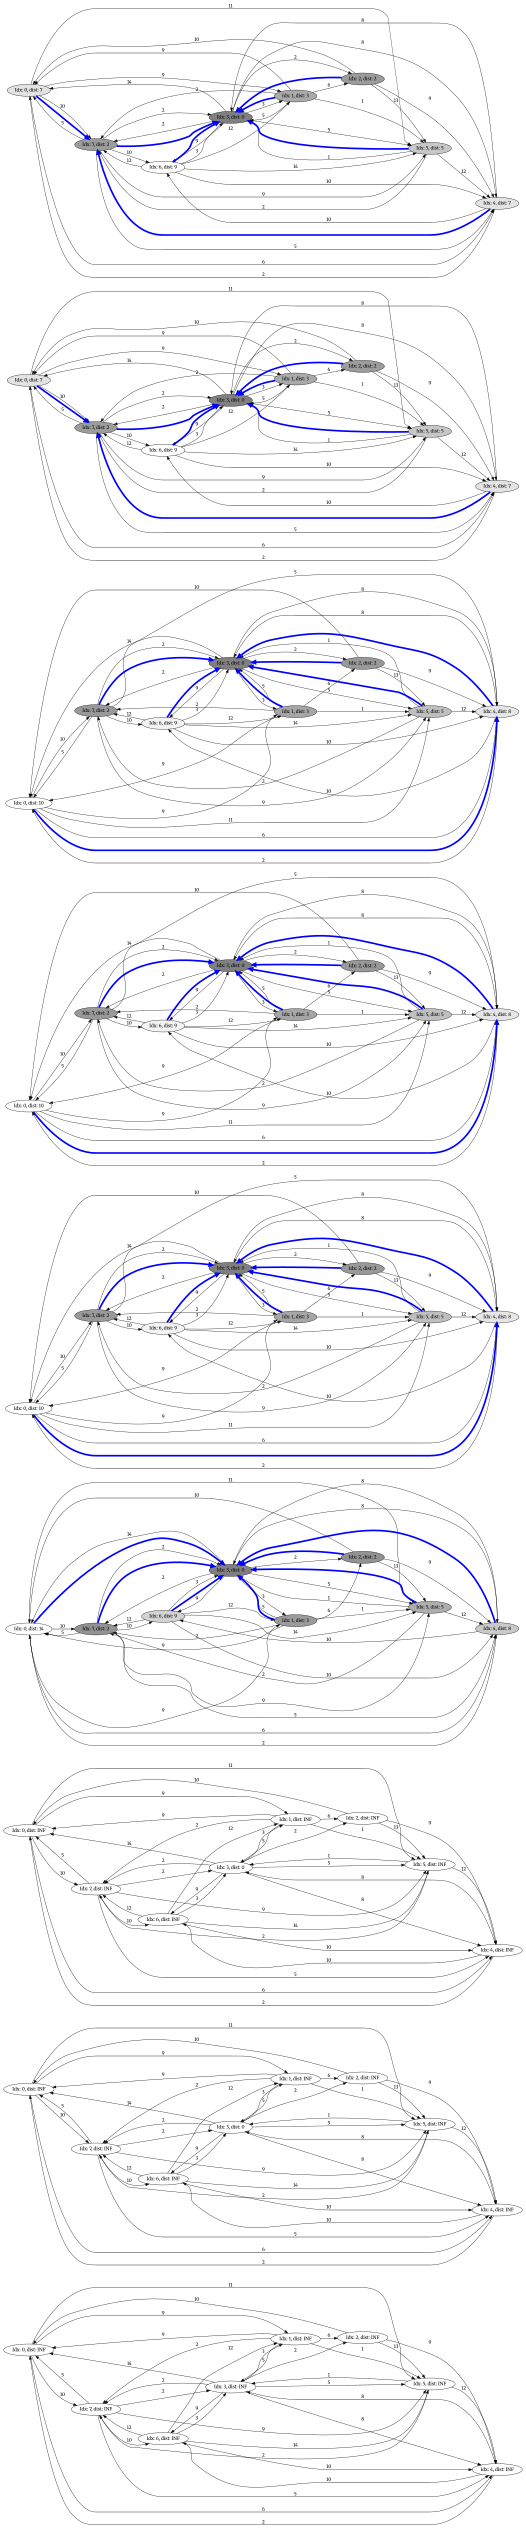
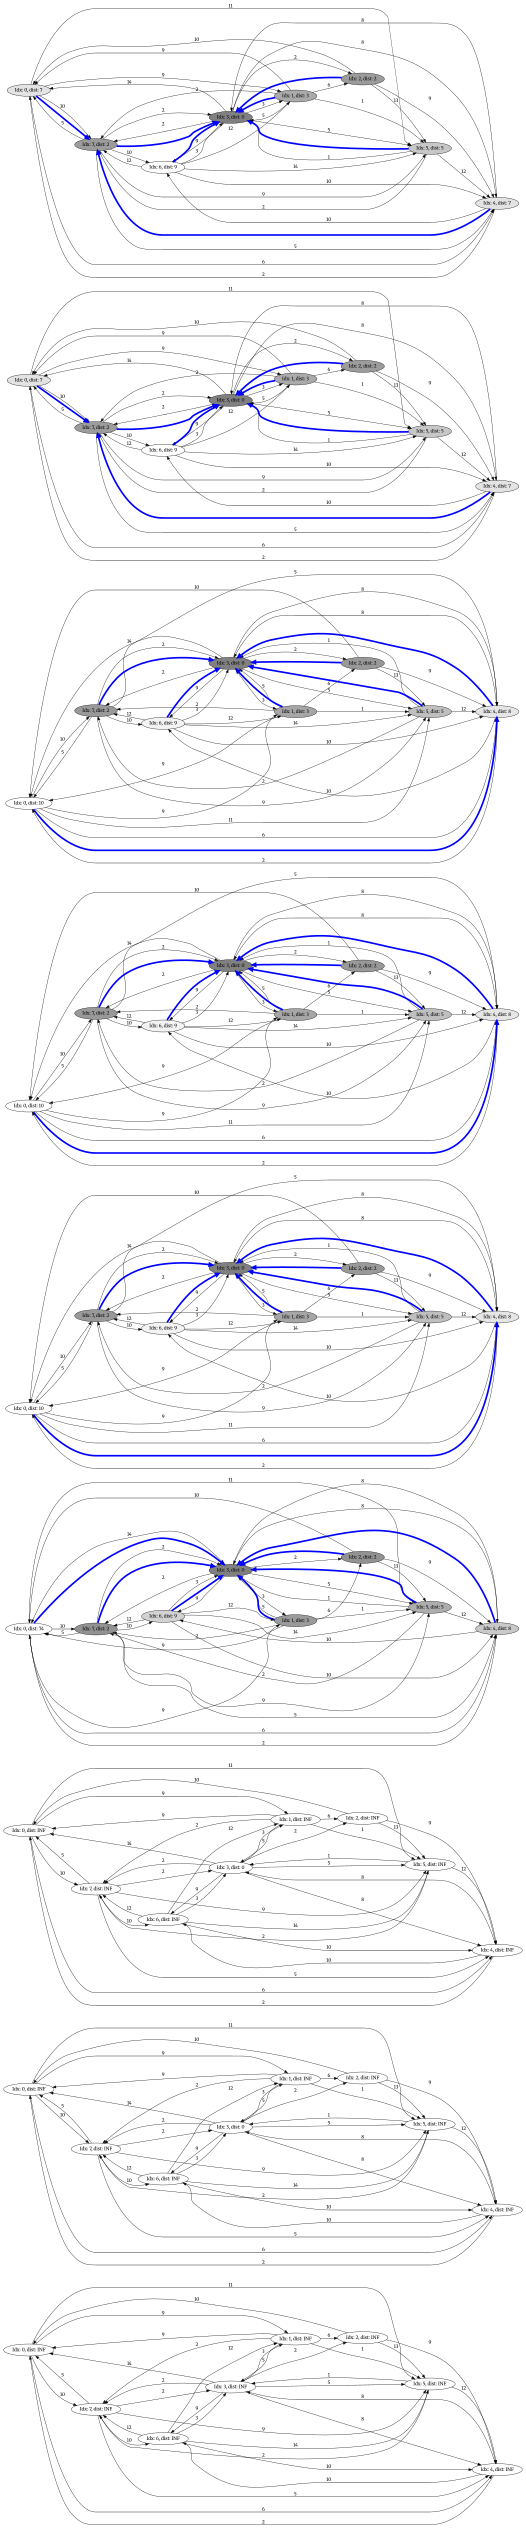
  digraph {
    rankdir=LR
    fontname=Merriweather
    node [fillcolor="0.0 0.0 inf" shape=oval style=filled fontname=Merriweather]
    edge [fontname=Merriweather]
    n1 [label="Idx: 0, dist: INF"]
    n2 [label="Idx: 7, dist: INF"]
    n3 [label="Idx: 5, dist: INF"]
    n4 [label="Idx: 4, dist: INF"]
    n5 [label="Idx: 1, dist: INF"]
    n6 [label="Idx: 3, dist: INF"]
    n7 [label="Idx: 6, dist: INF"]
    n8 [label="Idx: 2, dist: INF"]
    n9 [label="Idx: 0, dist: INF"]
    n10 [label="Idx: 7, dist: INF"]
    n11 [label="Idx: 5, dist: INF"]
    n12 [label="Idx: 4, dist: INF"]
    n13 [label="Idx: 1, dist: INF"]
    n14 [fillcolor="0.0 0.0 -nan" label="Idx: 3, dist: 0"]
    n15 [label="Idx: 6, dist: INF"]
    n16 [label="Idx: 2, dist: INF"]
    n17 [label="Idx: 0, dist: INF"]
    n18 [label="Idx: 7, dist: INF"]
    n19 [label="Idx: 5, dist: INF"]
    n20 [label="Idx: 4, dist: INF"]
    n21 [label="Idx: 1, dist: INF"]
    n22 [fillcolor="0.0 0.0 -nan" label="Idx: 3, dist: 0"]
    n23 [label="Idx: 6, dist: INF"]
    n24 [label="Idx: 2, dist: INF"]
-   n25 [fillcolor="0.0 0.0 1" label="Idx: 0, dist: 14"]
+   n25 [fillcolor="0.0 0.0 1" label="Idx: 0, dist: 74"]
    n26 [fillcolor="0.0 0.0 0.571429" label="Idx: 7, dist: 2"]
    n27 [fillcolor="0.0 0.0 0.678571" label="Idx: 5, dist: 5"]
    n28 [fillcolor="0.0 0.0 0.785714" label="Idx: 4, dist: 8"]
    n29 [fillcolor="0.0 0.0 0.607143" label="Idx: 1, dist: 3"]
    n30 [fillcolor="0.0 0.0 0.5" label="Idx: 3, dist: 0"]
    n31 [fillcolor="0.0 0.0 0.821429" label="Idx: 6, dist: 9"]
    n32 [fillcolor="0.0 0.0 0.571429" label="Idx: 2, dist: 2"]
    n33 [fillcolor="0.0 0.0 1" label="Idx: 0, dist: 10"]
    n34 [fillcolor="0.0 0.0 0.6" label="Idx: 7, dist: 2"]
    n35 [fillcolor="0.0 0.0 0.75" label="Idx: 5, dist: 5"]
    n36 [fillcolor="0.0 0.0 0.9" label="Idx: 4, dist: 8"]
    n37 [fillcolor="0.0 0.0 0.65" label="Idx: 1, dist: 3"]
    n38 [fillcolor="0.0 0.0 0.5" label="Idx: 3, dist: 0"]
    n39 [fillcolor="0.0 0.0 0.95" label="Idx: 6, dist: 9"]
    n40 [fillcolor="0.0 0.0 0.6" label="Idx: 2, dist: 2"]
    n41 [fillcolor="0.0 0.0 1" label="Idx: 0, dist: 10"]
    n42 [fillcolor="0.0 0.0 0.6" label="Idx: 7, dist: 2"]
    n43 [fillcolor="0.0 0.0 0.75" label="Idx: 5, dist: 5"]
    n44 [fillcolor="0.0 0.0 0.9" label="Idx: 4, dist: 8"]
    n45 [fillcolor="0.0 0.0 0.65" label="Idx: 1, dist: 3"]
    n46 [fillcolor="0.0 0.0 0.5" label="Idx: 3, dist: 0"]
    n47 [fillcolor="0.0 0.0 0.95" label="Idx: 6, dist: 9"]
    n48 [fillcolor="0.0 0.0 0.6" label="Idx: 2, dist: 2"]
    n49 [fillcolor="0.0 0.0 1" label="Idx: 0, dist: 10"]
    n50 [fillcolor="0.0 0.0 0.6" label="Idx: 7, dist: 2"]
    n51 [fillcolor="0.0 0.0 0.75" label="Idx: 5, dist: 5"]
    n52 [fillcolor="0.0 0.0 0.9" label="Idx: 4, dist: 8"]
    n53 [fillcolor="0.0 0.0 0.65" label="Idx: 1, dist: 3"]
    n54 [fillcolor="0.0 0.0 0.5" label="Idx: 3, dist: 0"]
    n55 [fillcolor="0.0 0.0 0.95" label="Idx: 6, dist: 9"]
    n56 [fillcolor="0.0 0.0 0.6" label="Idx: 2, dist: 2"]
    n57 [fillcolor="0.0 0.0 0.888889" label="Idx: 0, dist: 7"]
    n58 [fillcolor="0.0 0.0 0.611111" label="Idx: 7, dist: 2"]
    n59 [fillcolor="0.0 0.0 0.777778" label="Idx: 5, dist: 5"]
    n60 [fillcolor="0.0 0.0 0.888889" label="Idx: 4, dist: 7"]
    n61 [fillcolor="0.0 0.0 0.666667" label="Idx: 1, dist: 3"]
    n62 [fillcolor="0.0 0.0 0.5" label="Idx: 3, dist: 0"]
    n63 [fillcolor="0.0 0.0 1" label="Idx: 6, dist: 9"]
    n64 [fillcolor="0.0 0.0 0.611111" label="Idx: 2, dist: 2"]
    n65 [fillcolor="0.0 0.0 0.888889" label="Idx: 0, dist: 7"]
    n66 [fillcolor="0.0 0.0 0.611111" label="Idx: 7, dist: 2"]
    n67 [fillcolor="0.0 0.0 0.777778" label="Idx: 5, dist: 5"]
    n68 [fillcolor="0.0 0.0 0.888889" label="Idx: 4, dist: 7"]
    n69 [fillcolor="0.0 0.0 0.666667" label="Idx: 1, dist: 3"]
    n70 [fillcolor="0.0 0.0 0.5" label="Idx: 3, dist: 0"]
    n71 [fillcolor="0.0 0.0 1" label="Idx: 6, dist: 9"]
    n72 [fillcolor="0.0 0.0 0.611111" label="Idx: 2, dist: 2"]
    n1 -> n2 [label=10]
    n1 -> n3 [label=11]
    n1 -> n4 [label=6]
    n1 -> n5 [label=9]
    n2 -> n1 [label=5]
    n2 -> n3 [label=9]
    n2 -> n4 [label=5]
    n2 -> n6 [label=2]
    n2 -> n7 [label=10]
    n3 -> n2 [label=2]
    n3 -> n4 [label=12]
    n3 -> n6 [label=1]
    n4 -> n1 [label=2]
    n4 -> n6 [label=8]
    n4 -> n7 [label=10]
    n5 -> n1 [label=9]
    n5 -> n2 [label=2]
    n5 -> n3 [label=1]
    n5 -> n6 [label=5]
    n5 -> n8 [label=6]
    n6 -> n1 [label=14]
    n6 -> n2 [label=2]
    n6 -> n3 [label=5]
    n6 -> n4 [label=8]
    n6 -> n5 [label=3]
    n6 -> n7 [label=9]
    n6 -> n8 [label=2]
    n7 -> n2 [label=12]
    n7 -> n3 [label=14]
    n7 -> n4 [label=10]
    n7 -> n5 [label=12]
    n7 -> n6 [label=3]
    n8 -> n1 [label=10]
    n8 -> n3 [label=13]
    n8 -> n4 [label=9]
    n9 -> n10 [label=10]
    n9 -> n11 [label=11]
    n9 -> n12 [label=6]
    n9 -> n13 [label=9]
    n10 -> n9 [label=5]
    n10 -> n11 [label=9]
    n10 -> n12 [label=5]
    n10 -> n14 [label=2]
    n10 -> n15 [label=10]
    n11 -> n10 [label=2]
    n11 -> n12 [label=12]
    n11 -> n14 [label=1]
    n12 -> n9 [label=2]
    n12 -> n14 [label=8]
    n12 -> n15 [label=10]
    n13 -> n9 [label=9]
    n13 -> n10 [label=2]
    n13 -> n11 [label=1]
    n13 -> n14 [label=5]
    n13 -> n16 [label=6]
    n14 -> n9 [label=14]
    n14 -> n10 [label=2]
    n14 -> n11 [label=5]
    n14 -> n12 [label=8]
    n14 -> n13 [label=3]
    n14 -> n15 [label=9]
    n14 -> n16 [label=2]
    n15 -> n10 [label=12]
    n15 -> n11 [label=14]
    n15 -> n12 [label=10]
    n15 -> n13 [label=12]
    n15 -> n14 [label=3]
    n16 -> n9 [label=10]
    n16 -> n11 [label=13]
    n16 -> n12 [label=9]
    n17 -> n18 [label=10]
    n17 -> n19 [label=11]
    n17 -> n20 [label=6]
    n17 -> n21 [label=9]
    n18 -> n17 [label=5]
    n18 -> n19 [label=9]
    n18 -> n20 [label=5]
    n18 -> n22 [label=2]
    n18 -> n23 [label=10]
    n19 -> n18 [label=2]
    n19 -> n20 [label=12]
    n19 -> n22 [label=1]
    n20 -> n17 [label=2]
    n20 -> n22 [label=8]
    n20 -> n23 [label=10]
    n21 -> n17 [label=9]
    n21 -> n18 [label=2]
    n21 -> n19 [label=1]
    n21 -> n22 [label=5]
    n21 -> n24 [label=6]
    n22 -> n17 [label=14]
    n22 -> n18 [label=2]
    n22 -> n19 [label=5]
    n22 -> n20 [label=8]
    n22 -> n21 [label=3]
    n22 -> n23 [label=9]
    n22 -> n24 [label=2]
    n23 -> n18 [label=12]
    n23 -> n19 [label=14]
    n23 -> n20 [label=10]
    n23 -> n21 [label=12]
    n23 -> n22 [label=3]
    n24 -> n17 [label=10]
    n24 -> n19 [label=13]
    n24 -> n20 [label=9]
    n25 -> n26 [label=10]
    n25 -> n27 [label=11]
    n25 -> n28 [label=6]
    n25 -> n29 [label=9]
    n25 -> n30 [color=blue penwidth=5]
    n26 -> n25 [label=5]
    n26 -> n27 [label=9]
    n26 -> n28 [label=5]
    n26 -> n30 [label=2]
    n26 -> n30 [color=blue penwidth=5]
    n26 -> n31 [label=10]
    n27 -> n26 [label=2]
    n27 -> n28 [label=12]
    n27 -> n30 [label=1]
    n27 -> n30 [color=blue penwidth=5]
    n28 -> n25 [label=2]
    n28 -> n30 [label=8]
    n28 -> n30 [color=blue penwidth=5]
    n28 -> n31 [label=10]
    n29 -> n25 [label=9]
    n29 -> n26 [label=2]
    n29 -> n27 [label=1]
    n29 -> n30 [label=5]
    n29 -> n30 [color=blue penwidth=5]
    n29 -> n32 [label=6]
    n30 -> n25 [label=14]
    n30 -> n26 [label=2]
    n30 -> n27 [label=5]
    n30 -> n28 [label=8]
    n30 -> n29 [label=3]
    n30 -> n31 [label=9]
    n30 -> n32 [label=2]
    n31 -> n26 [label=12]
    n31 -> n27 [label=14]
    n31 -> n28 [label=10]
    n31 -> n29 [label=12]
    n31 -> n30 [label=3]
    n31 -> n30 [color=blue penwidth=5]
    n32 -> n25 [label=10]
    n32 -> n27 [label=13]
    n32 -> n28 [label=9]
    n32 -> n30 [color=blue penwidth=5]
    n33 -> n34 [label=10]
    n33 -> n35 [label=11]
    n33 -> n36 [label=6]
    n33 -> n36 [color=blue penwidth=5]
    n33 -> n37 [label=9]
    n34 -> n33 [label=5]
    n34 -> n35 [label=9]
    n34 -> n36 [label=5]
    n34 -> n38 [label=2]
    n34 -> n38 [color=blue penwidth=5]
    n34 -> n39 [label=10]
    n35 -> n34 [label=2]
    n35 -> n36 [label=12]
    n35 -> n38 [label=1]
    n35 -> n38 [color=blue penwidth=5]
    n36 -> n33 [label=2]
    n36 -> n38 [label=8]
    n36 -> n38 [color=blue penwidth=5]
    n36 -> n39 [label=10]
    n37 -> n33 [label=9]
    n37 -> n34 [label=2]
    n37 -> n35 [label=1]
    n37 -> n38 [label=5]
    n37 -> n38 [color=blue penwidth=5]
    n37 -> n40 [label=6]
    n38 -> n33 [label=14]
    n38 -> n34 [label=2]
    n38 -> n35 [label=5]
    n38 -> n36 [label=8]
    n38 -> n37 [label=3]
    n38 -> n39 [label=9]
    n38 -> n40 [label=2]
    n39 -> n34 [label=12]
    n39 -> n35 [label=14]
    n39 -> n36 [label=10]
    n39 -> n37 [label=12]
    n39 -> n38 [label=3]
    n39 -> n38 [color=blue penwidth=5]
    n40 -> n33 [label=10]
    n40 -> n35 [label=13]
    n40 -> n36 [label=9]
    n40 -> n38 [color=blue penwidth=5]
    n41 -> n42 [label=10]
    n41 -> n43 [label=11]
    n41 -> n44 [label=6]
    n41 -> n44 [color=blue penwidth=5]
    n41 -> n45 [label=9]
    n42 -> n41 [label=5]
    n42 -> n43 [label=9]
    n42 -> n44 [label=5]
    n42 -> n46 [label=2]
    n42 -> n46 [color=blue penwidth=5]
    n42 -> n47 [label=10]
    n43 -> n42 [label=2]
    n43 -> n44 [label=12]
    n43 -> n46 [label=1]
    n43 -> n46 [color=blue penwidth=5]
    n44 -> n41 [label=2]
    n44 -> n46 [label=8]
    n44 -> n46 [color=blue penwidth=5]
    n44 -> n47 [label=10]
    n45 -> n41 [label=9]
    n45 -> n42 [label=2]
    n45 -> n43 [label=1]
    n45 -> n46 [label=5]
    n45 -> n46 [color=blue penwidth=5]
    n45 -> n48 [label=6]
    n46 -> n41 [label=14]
    n46 -> n42 [label=2]
    n46 -> n43 [label=5]
    n46 -> n44 [label=8]
    n46 -> n45 [label=3]
    n46 -> n47 [label=9]
    n46 -> n48 [label=2]
    n47 -> n42 [label=12]
    n47 -> n43 [label=14]
    n47 -> n44 [label=10]
    n47 -> n45 [label=12]
    n47 -> n46 [label=3]
    n47 -> n46 [color=blue penwidth=5]
    n48 -> n41 [label=10]
    n48 -> n43 [label=13]
    n48 -> n44 [label=9]
    n48 -> n46 [color=blue penwidth=5]
    n49 -> n50 [label=10]
    n49 -> n51 [label=11]
    n49 -> n52 [label=6]
    n49 -> n52 [color=blue penwidth=5]
    n49 -> n53 [label=9]
    n50 -> n49 [label=5]
    n50 -> n51 [label=9]
    n50 -> n52 [label=5]
    n50 -> n54 [label=2]
    n50 -> n54 [color=blue penwidth=5]
    n50 -> n55 [label=10]
    n51 -> n50 [label=2]
    n51 -> n52 [label=12]
    n51 -> n54 [label=1]
    n51 -> n54 [color=blue penwidth=5]
    n52 -> n49 [label=2]
    n52 -> n54 [label=8]
    n52 -> n54 [color=blue penwidth=5]
    n52 -> n55 [label=10]
    n53 -> n49 [label=9]
    n53 -> n50 [label=2]
    n53 -> n51 [label=1]
    n53 -> n54 [label=5]
    n53 -> n54 [color=blue penwidth=5]
    n53 -> n56 [label=6]
    n54 -> n49 [label=14]
    n54 -> n50 [label=2]
    n54 -> n51 [label=5]
    n54 -> n52 [label=8]
    n54 -> n53 [label=3]
    n54 -> n55 [label=9]
    n54 -> n56 [label=2]
    n55 -> n50 [label=12]
    n55 -> n51 [label=14]
    n55 -> n52 [label=10]
    n55 -> n53 [label=12]
    n55 -> n54 [label=3]
    n55 -> n54 [color=blue penwidth=5]
    n56 -> n49 [label=10]
    n56 -> n51 [label=13]
    n56 -> n52 [label=9]
    n56 -> n54 [color=blue penwidth=5]
    n57 -> n58 [label=10]
    n57 -> n58 [color=blue penwidth=5]
    n57 -> n59 [label=11]
    n57 -> n60 [label=6]
    n57 -> n61 [label=9]
    n58 -> n57 [label=5]
    n58 -> n59 [label=9]
    n58 -> n60 [label=5]
    n58 -> n62 [label=2]
    n58 -> n62 [color=blue penwidth=5]
    n58 -> n63 [label=10]
    n59 -> n58 [label=2]
    n59 -> n60 [label=12]
    n59 -> n62 [label=1]
    n59 -> n62 [color=blue penwidth=5]
    n60 -> n57 [label=2]
    n60 -> n58 [color=blue penwidth=5]
    n60 -> n62 [label=8]
    n60 -> n63 [label=10]
    n61 -> n57 [label=9]
    n61 -> n58 [label=2]
    n61 -> n59 [label=1]
    n61 -> n62 [label=5]
    n61 -> n62 [color=blue penwidth=5]
    n61 -> n64 [label=6]
    n62 -> n57 [label=14]
    n62 -> n58 [label=2]
    n62 -> n59 [label=5]
    n62 -> n60 [label=8]
    n62 -> n61 [label=3]
    n62 -> n63 [label=9]
    n62 -> n64 [label=2]
    n63 -> n58 [label=12]
    n63 -> n59 [label=14]
    n63 -> n60 [label=10]
    n63 -> n61 [label=12]
    n63 -> n62 [label=3]
    n63 -> n62 [color=blue penwidth=5]
    n64 -> n57 [label=10]
    n64 -> n59 [label=13]
    n64 -> n60 [label=9]
    n64 -> n62 [color=blue penwidth=5]
    n65 -> n66 [label=10]
    n65 -> n66 [color=blue penwidth=5]
    n65 -> n67 [label=11]
    n65 -> n68 [label=6]
    n65 -> n69 [label=9]
    n66 -> n65 [label=5]
    n66 -> n67 [label=9]
    n66 -> n68 [label=5]
    n66 -> n70 [label=2]
    n66 -> n70 [color=blue penwidth=5]
    n66 -> n71 [label=10]
    n67 -> n66 [label=2]
    n67 -> n68 [label=12]
    n67 -> n70 [label=1]
    n67 -> n70 [color=blue penwidth=5]
    n68 -> n65 [label=2]
    n68 -> n66 [color=blue penwidth=5]
    n68 -> n70 [label=8]
    n68 -> n71 [label=10]
    n69 -> n65 [label=9]
    n69 -> n66 [label=2]
    n69 -> n67 [label=1]
    n69 -> n70 [label=5]
    n69 -> n70 [color=blue penwidth=5]
    n69 -> n72 [label=6]
    n70 -> n65 [label=14]
    n70 -> n66 [label=2]
    n70 -> n67 [label=5]
    n70 -> n68 [label=8]
    n70 -> n69 [label=3]
    n70 -> n71 [label=9]
    n70 -> n72 [label=2]
    n71 -> n66 [label=12]
    n71 -> n67 [label=14]
    n71 -> n68 [label=10]
    n71 -> n69 [label=12]
    n71 -> n70 [label=3]
    n71 -> n70 [color=blue penwidth=5]
    n72 -> n65 [label=10]
    n72 -> n67 [label=13]
    n72 -> n68 [label=9]
    n72 -> n70 [color=blue penwidth=5]
  }
